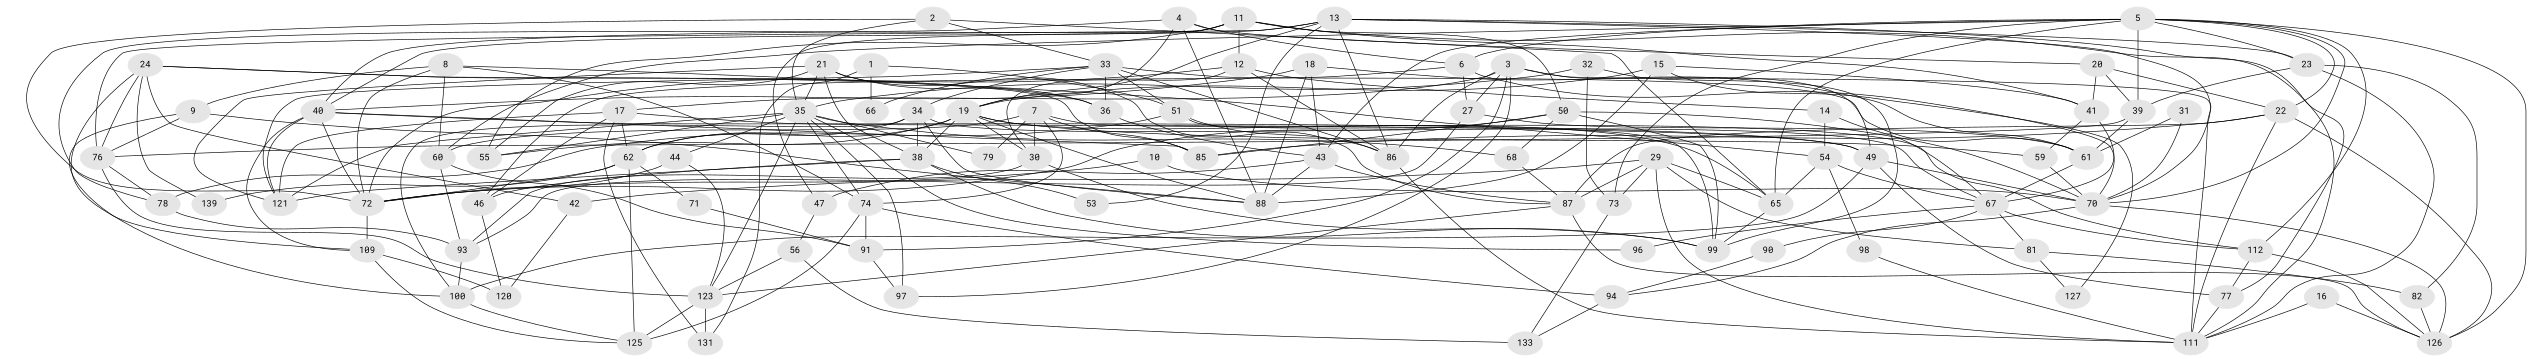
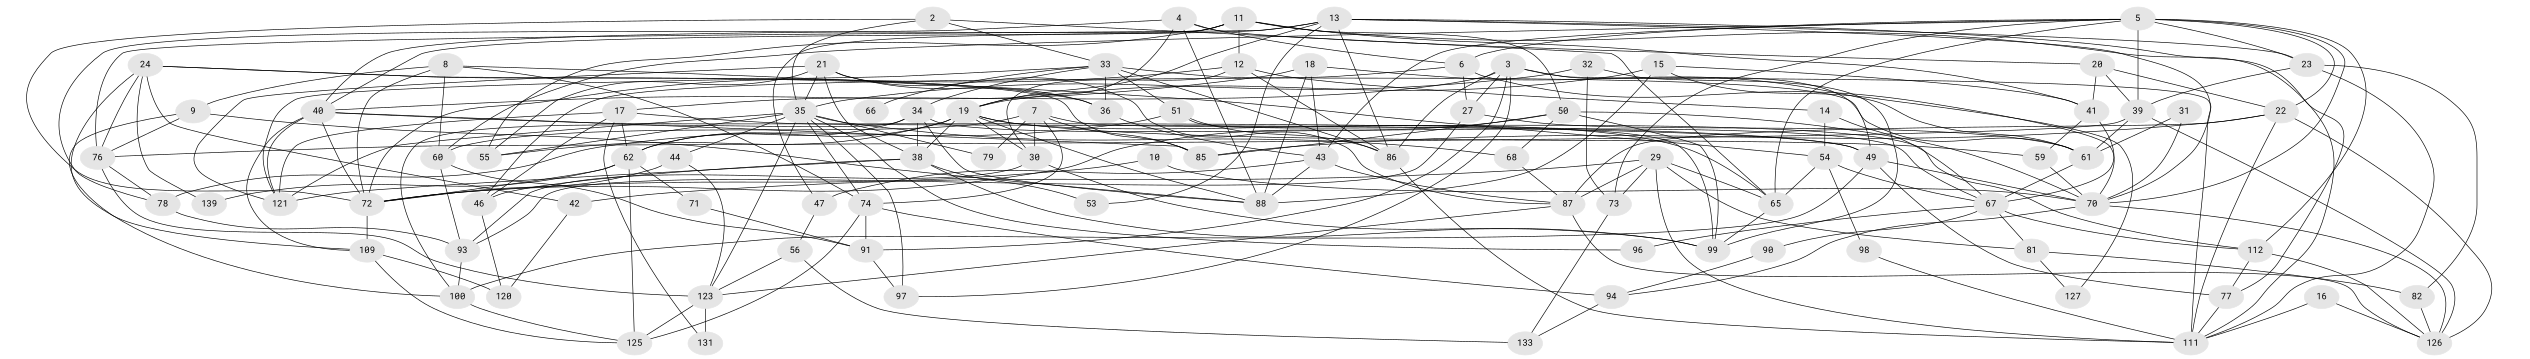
  graph {
    fontname="Roboto Mono"
    node [color=gray90 fontname="Roboto Mono" style=filled]
    edge [fontname="Roboto Mono"]
    43 [super="+140"]
    88
    47
    87 [super="+124"]
    51 [super="+116"]
-   1
    66
    131
    86
    78
    99
    2 [super="+83"]
    33 [super="+144"]
    35 [super="+117"]
    65 [super="+113"]
    72 [super="+122"]
    121 [super="+129"]
    61 [super="+136"]
    36 [super="+75"]
    34 [super="+64"]
    97
    74 [super="+101"]
    79
    55 [super="+89"]
    44
    68
    96
    123 [super="+143"]
    109
    3 [super="+107"]
    17 [super="+25"]
    27
    49 [super="+138"]
    91
    111 [super="+115"]
    46 [super="+145"]
    62 [super="+114"]
    93 [super="+141"]
    70 [super="+108"]
    100 [super="+110"]
    77
    4 [super="+135"]
    6 [super="+103"]
    19 [super="+57"]
    20 [super="+105"]
    40 [super="+102"]
    30 [super="+84"]
    38 [super="+104"]
    59
    22 [super="+130"]
    39
    41 [super="+118"]
    85
    5 [super="+95"]
    23
    60 [super="+106"]
    73
    112
    126 [super="+128"]
    82
    76
    94
    133
    120
    7 [super="+92"]
    125 [super="+142"]
    8 [super="+26"]
    9
    54 [super="+119"]
    67 [super="+132"]
    98
    10
    11 [super="+52"]
    12 [super="+45"]
    50 [super="+58"]
    14 [super="+28"]
    56 [super="+69"]
    13 [super="+63"]
    53
    81 [super="+137"]
    90
    15 [super="+134"]
    127
    16
    139
    71
    18
    21 [super="+48"]
    24 [super="+37"]
    42 [super="+80"]
    29
    31
    32
    43 -- 88
    43 -- 47
    43 -- 87
    47 -- 56
    87 -- 123
    87 -- 126
    51 -- 86
    51 -- 78
    51 -- 99
-   1 -- 51
-   1 -- 66
-   1 -- 131
    86 -- 111
    78 -- 93
    2 -- 33
    2 -- 35
    2 -- 65
    2 -- 72
    33 -- 51
    33 -- 66
    33 -- 86
    33 -- 121
    33 -- 61
    33 -- 36 [weight=2]
    33 -- 34
    35 -- 121
    35 -- 97
    35 -- 74
    35 -- 79
    35 -- 55
    35 -- 44
    35 -- 68
    35 -- 96
    35 -- 123
    65 -- 99
    72 -- 109
    61 -- 67
    36 -- 43
    34 -- 88
    34 -- 62
    34 -- 100
    34 -- 38
    34 -- 67
    74 -- 91
    74 -- 94
    74 -- 125
    44 -- 72
    44 -- 123
    68 -- 87
    123 -- 131
    123 -- 125
    109 -- 120
    109 -- 125
    3 -- 86
    3 -- 97
    3 -- 17
    3 -- 27
    3 -- 49
    3 -- 91
    3 -- 111
    17 -- 131
    17 -- 121
    17 -- 49
    17 -- 46
    17 -- 62
    27 -- 61
    27 -- 93
    49 -- 70
    49 -- 100
    49 -- 77
    91 -- 97
    46 -- 120
    62 -- 72
    62 -- 125
    62 -- 139 [weight=2]
    62 -- 71
    93 -- 100
    70 -- 126
    70 -- 94
    100 -- 125
    77 -- 111
    4 -- 88
    4 -- 6
    4 -- 19
    4 -- 20
    4 -- 40
    6 -- 27
    6 -- 46
    6 -- 70
    19 -- 88
    19 -- 65
    19 -- 55
    19 -- 62
    19 -- 30
    19 -- 38
    19 -- 59
    20 -- 22
    20 -- 39
    20 -- 41
    40 -- 72
    40 -- 121
    40 -- 109
    40 -- 49
    40 -- 85
    30 -- 99
    30 -- 93
    38 -- 99
    38 -- 121
    38 -- 46
    38 -- 53
    59 -- 70
    22 -- 87
    22 -- 111
    22 -- 85
    22 -- 126
    39 -- 61
    39 -- 76
    41 -- 59
    41 -- 67
    5 -- 43
    5 -- 65
    5 -- 70
    5 -- 6
    5 -- 22
    5 -- 39
    5 -- 23
    5 -- 60
    5 -- 73
    5 -- 112
-   5 -- 126
+   39 -- 126
    23 -- 111
    23 -- 39
    23 -- 82
    60 -- 91
    60 -- 93
    73 -- 133
    112 -- 77
    112 -- 126
    82 -- 126
    76 -- 78
    76 -- 123
    94 -- 133
    7 -- 74
    7 -- 79
    7 -- 30
    7 -- 85
    7 -- 60
    7 -- 112
    8 -- 72
    8 -- 74
    8 -- 60
    8 -- 9
    8 -- 54 [weight=2]
    9 -- 88
    9 -- 100
    9 -- 76
    54 -- 65
    54 -- 67
    54 -- 98
    67 -- 96
    67 -- 112
    67 -- 81
    67 -- 90
    98 -- 111
    10 -- 72
    10 -- 70
    11 -- 47
    11 -- 78
    11 -- 55
    11 -- 111
    11 -- 41
    11 -- 12
    11 -- 50
    12 -- 86
    12 -- 72
    12 -- 30
    12 -- 14
    50 -- 99
    50 -- 72
    50 -- 68
    50 -- 70
    50 -- 85
    14 -- 54
    14 -- 67
    56 -- 123
    56 -- 133
    13 -- 86
    13 -- 70
    13 -- 77
    13 -- 19
    13 -- 40
    13 -- 23
    13 -- 76
    13 -- 53
    81 -- 82
    81 -- 127
    90 -- 94
    15 -- 88
    15 -- 19
    15 -- 41
    15 -- 127
    16 -- 111
    16 -- 126
    71 -- 91
    18 -- 43
    18 -- 88
    18 -- 61
    18 -- 40
    21 -- 87
    21 -- 35
    21 -- 121
    21 -- 36
    21 -- 55
    21 -- 38
    24 -- 36
    24 -- 109
    24 -- 85
    24 -- 76
    24 -- 139
    24 -- 42
    42 -- 120
    29 -- 87
    29 -- 65
    29 -- 111
    29 -- 73
    29 -- 81
    29 -- 42
    31 -- 61
    31 -- 70
    32 -- 99
    32 -- 35
    32 -- 73
  }
